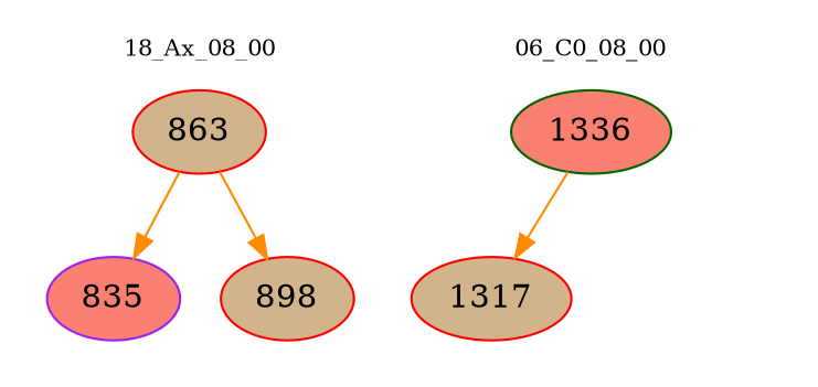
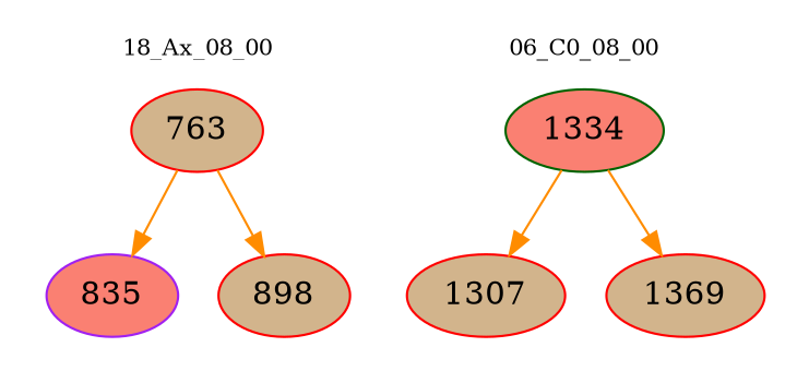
  digraph {
    fontname="DejaVu Serif"
    node [color=red fillcolor=tan fontname="DejaVu Serif" style=filled]
    edge [color=darkorange fontname="DejaVu Serif"]
-   n1 [label=863]
+   n1 [label=763]
    n2 [color=purple fillcolor=salmon label=835]
    n3 [label=898]
-   n4 [color=darkgreen fillcolor=salmon label=1336]
-   n5 [label=1317]
+   n4 [color=darkgreen fillcolor=salmon label=1334]
+   n5 [label=1307]
+   n6 [label=1369]
    subgraph cluster_1 {
      color=white
      fontsize=10
      label="18_Ax_08_00"
      n1
      n2
      n3
    }
    subgraph cluster_2 {
      color=white
      fontsize=10
      label="06_C0_08_00"
      n4
      n5
+     n6
    }
    n1 -> n2
    n1 -> n3
    n4 -> n5
+   n4 -> n6
  }
